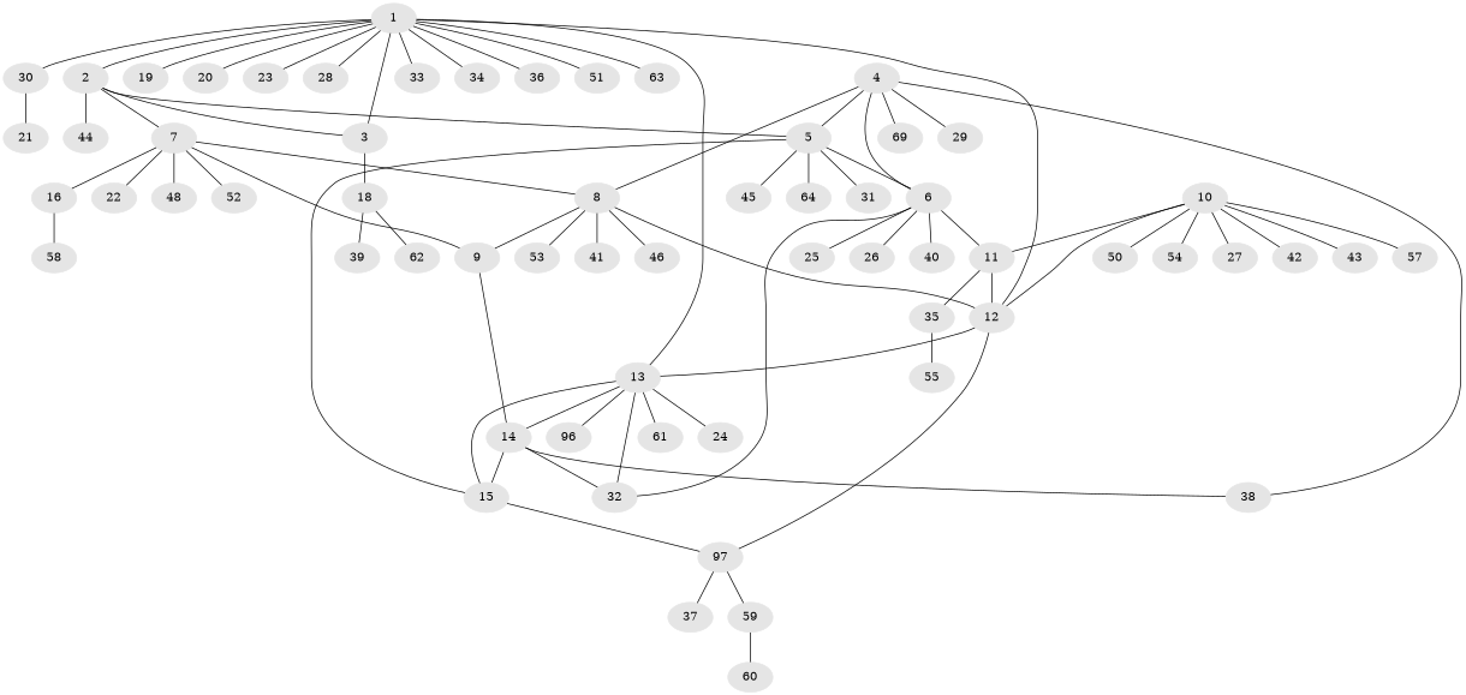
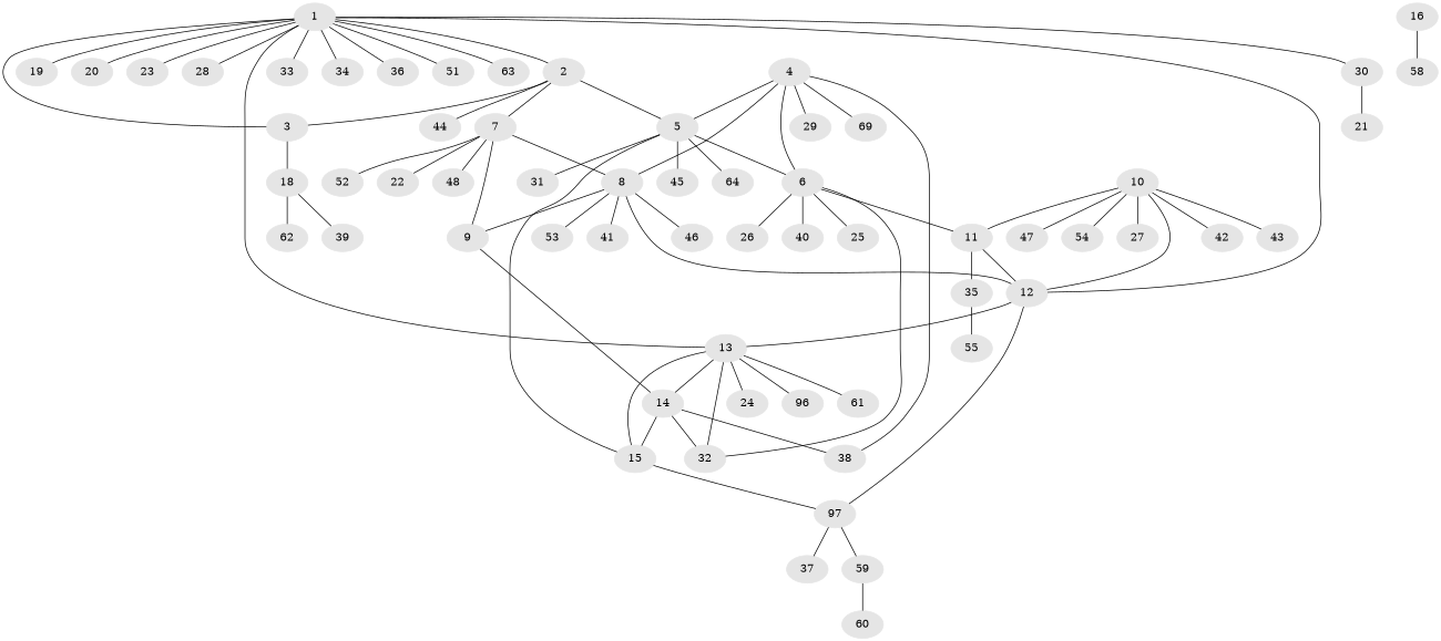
  graph {
    node [color=gray90 style=filled]
    1
    2
    3
    12
    13
    19
    20
    23
    28
    30
    33
    34
    36
    51
    63
    5
    7
    44
    18
    n20 [label=97]
    15
    32
    14
    24
    n25 [label=96]
    61
    21
    6
    31
    45
    64
    8
    9
    16
    22
    48
    52
    39
    62
    4
    29
    38
    n43 [label=69]
    11
    25
    26
    40
    41
    46
    53
    35
    58
    10
    27
    42
    43
-   47 [label=57]
-   50
+   47
    54
    55
    37
    59
    60
    1 -- 2
    1 -- 3
    1 -- 12
    1 -- 13
    1 -- 19
    1 -- 20
    1 -- 23
    1 -- 28
    1 -- 30
    1 -- 33
    1 -- 34
    1 -- 36
    1 -- 51
    1 -- 63
    2 -- 3
    2 -- 5
    2 -- 7
    2 -- 44
    3 -- 18
    12 -- 13
    12 -- n20
    13 -- 15
    13 -- 32
    13 -- 14
    13 -- 24
    13 -- n25
    13 -- 61
    30 -- 21
    5 -- 15
    5 -- 6
    5 -- 31
    5 -- 45
    5 -- 64
    7 -- 8
    7 -- 9
-   7 -- 16
    7 -- 22
    7 -- 48
    7 -- 52
    18 -- 39
    18 -- 62
    n20 -- 37
    n20 -- 59
    15 -- n20
    14 -- 15
    14 -- 32
    14 -- 38
    6 -- 32
    6 -- 11
    6 -- 25
    6 -- 26
    6 -- 40
    8 -- 12
    8 -- 9
    8 -- 41
    8 -- 46
    8 -- 53
    9 -- 14
    16 -- 58
    4 -- 5
    4 -- 6
    4 -- 8
    4 -- 29
    4 -- 38
    4 -- n43
    11 -- 12
    11 -- 35
    35 -- 55
    10 -- 12
    10 -- 11
    10 -- 27
    10 -- 42
    10 -- 43
    10 -- 47
-   10 -- 50
    10 -- 54
    59 -- 60
  }
